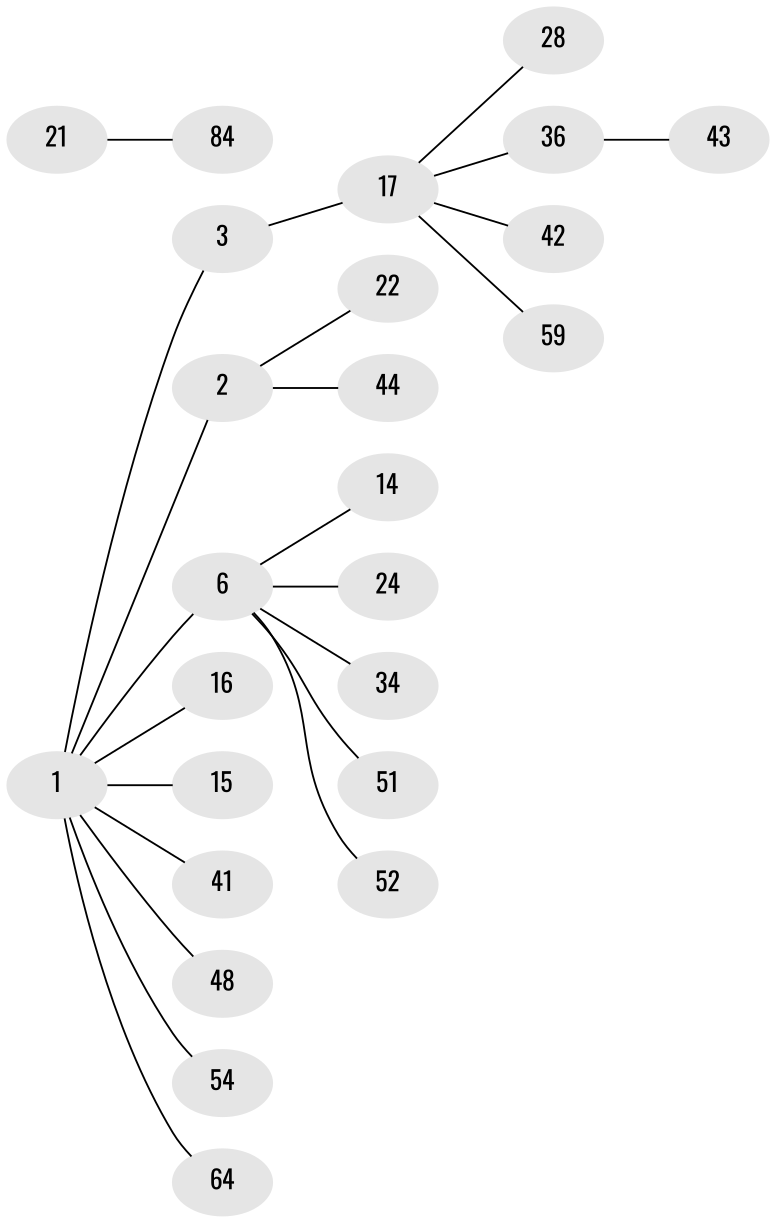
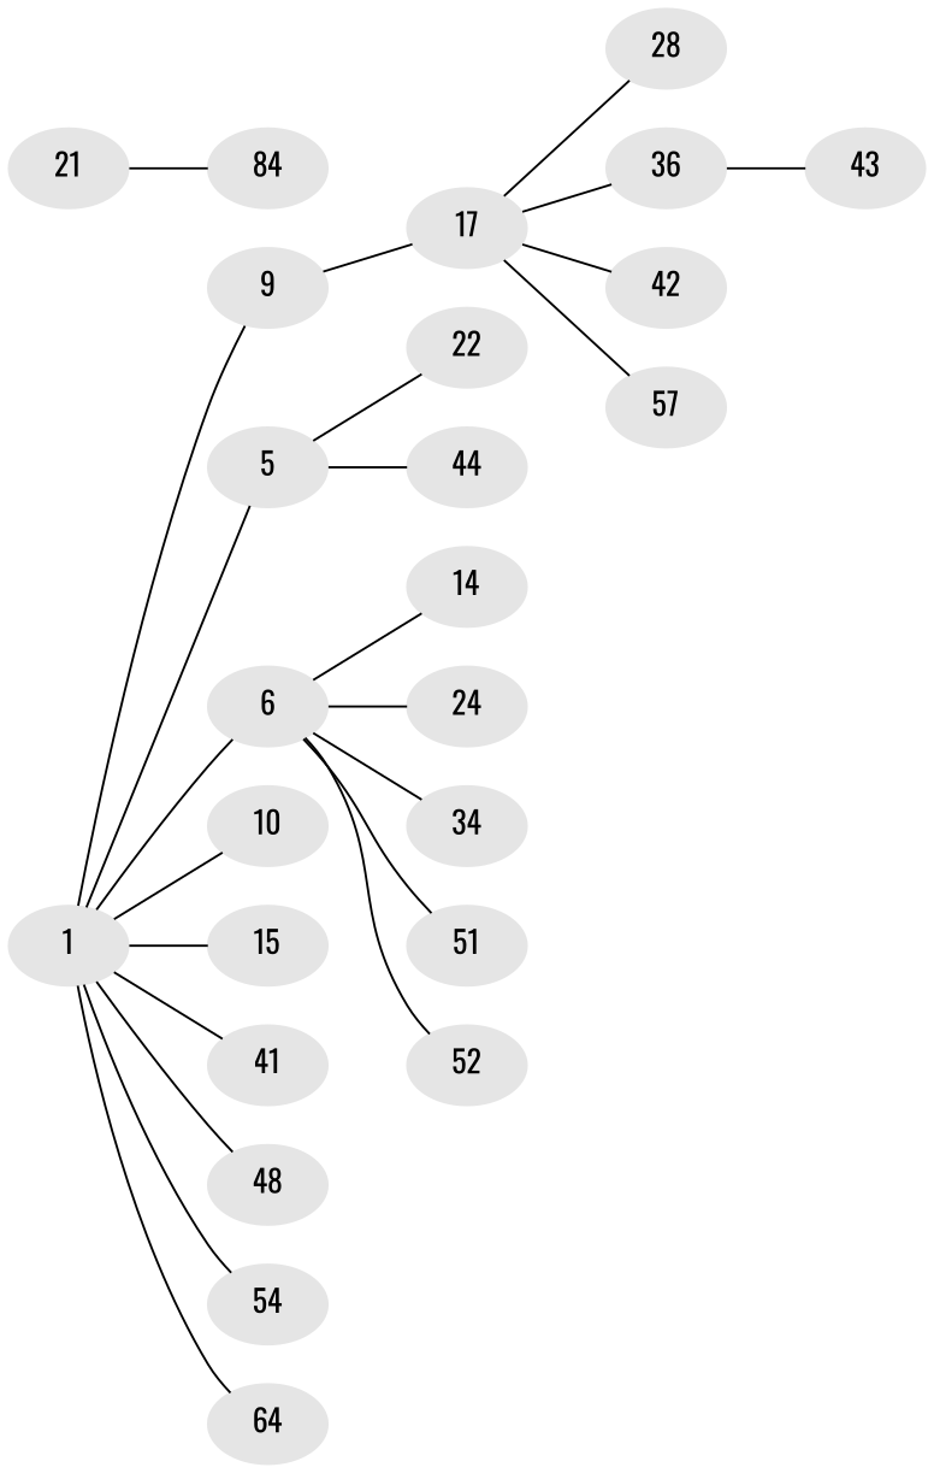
  graph {
    fontname=Oswald
    rankdir=LR
    node [color=gray90 fontname=Oswald style=filled]
    edge [fontname=Oswald]
    1 [super="+2+4+56"]
-   3 [super="+11+31+19+13"]
-   5 [super="+16+7" label=2]
+   3 [super="+11+31+19+13" label=9]
+   5 [super="+16+7"]
    6 [super="+9+30+58+12"]
-   10 [super="+62" label=16]
+   10 [super="+62"]
    15
    41 [super="+45"]
    48 [super="+70"]
    54
    64
    17 [super="+18"]
    22
    44 [super="+67"]
    14
    24 [super="+69+91"]
    34
    51 [super="+87"]
    52
    28 [super="+66+39"]
    36 [super="+47+38"]
    42 [super="+82"]
-   57 [label=59]
+   57
    21 [super="+46"]
    84
    43 [super="+79+76"]
    1 -- 3
    1 -- 5
    1 -- 6
    1 -- 10
    1 -- 15
    1 -- 41
    1 -- 48
    1 -- 54
    1 -- 64
    3 -- 17
    5 -- 22
    5 -- 44
    6 -- 14
    6 -- 24
    6 -- 34
    6 -- 51
    6 -- 52
    17 -- 28
    17 -- 36
    17 -- 42
    17 -- 57
    36 -- 43
    21 -- 84
  }
